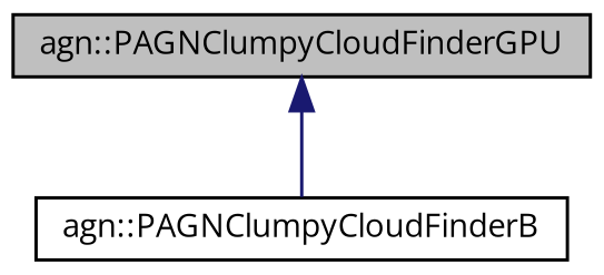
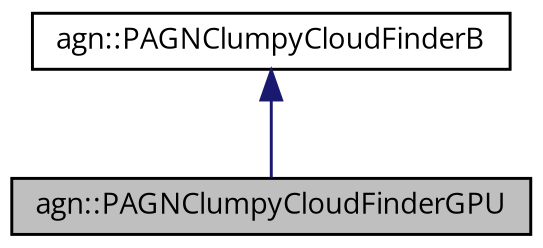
  digraph {
    fontname="Open Sans"
    node [color=black fontname="Open Sans" fontsize=10 shape=record style=filled]
    n1 [fillcolor=grey75 fontcolor=black height=0.2 label="agn::PAGNClumpyCloudFinderGPU" width=0.4]
    n2 [fillcolor=white height=0.2 label="agn::PAGNClumpyCloudFinderB" width=0.4]
-   n1 -> n2 [color=midnightblue dir=back fontname="Open Sans" fontsize=10 labelfontname=Helvetica labelfontsize=10 style=solid]
+   n2 -> n1 [color=midnightblue dir=back fontname="Open Sans" fontsize=10 labelfontname=Helvetica labelfontsize=10 style=solid]
  }
